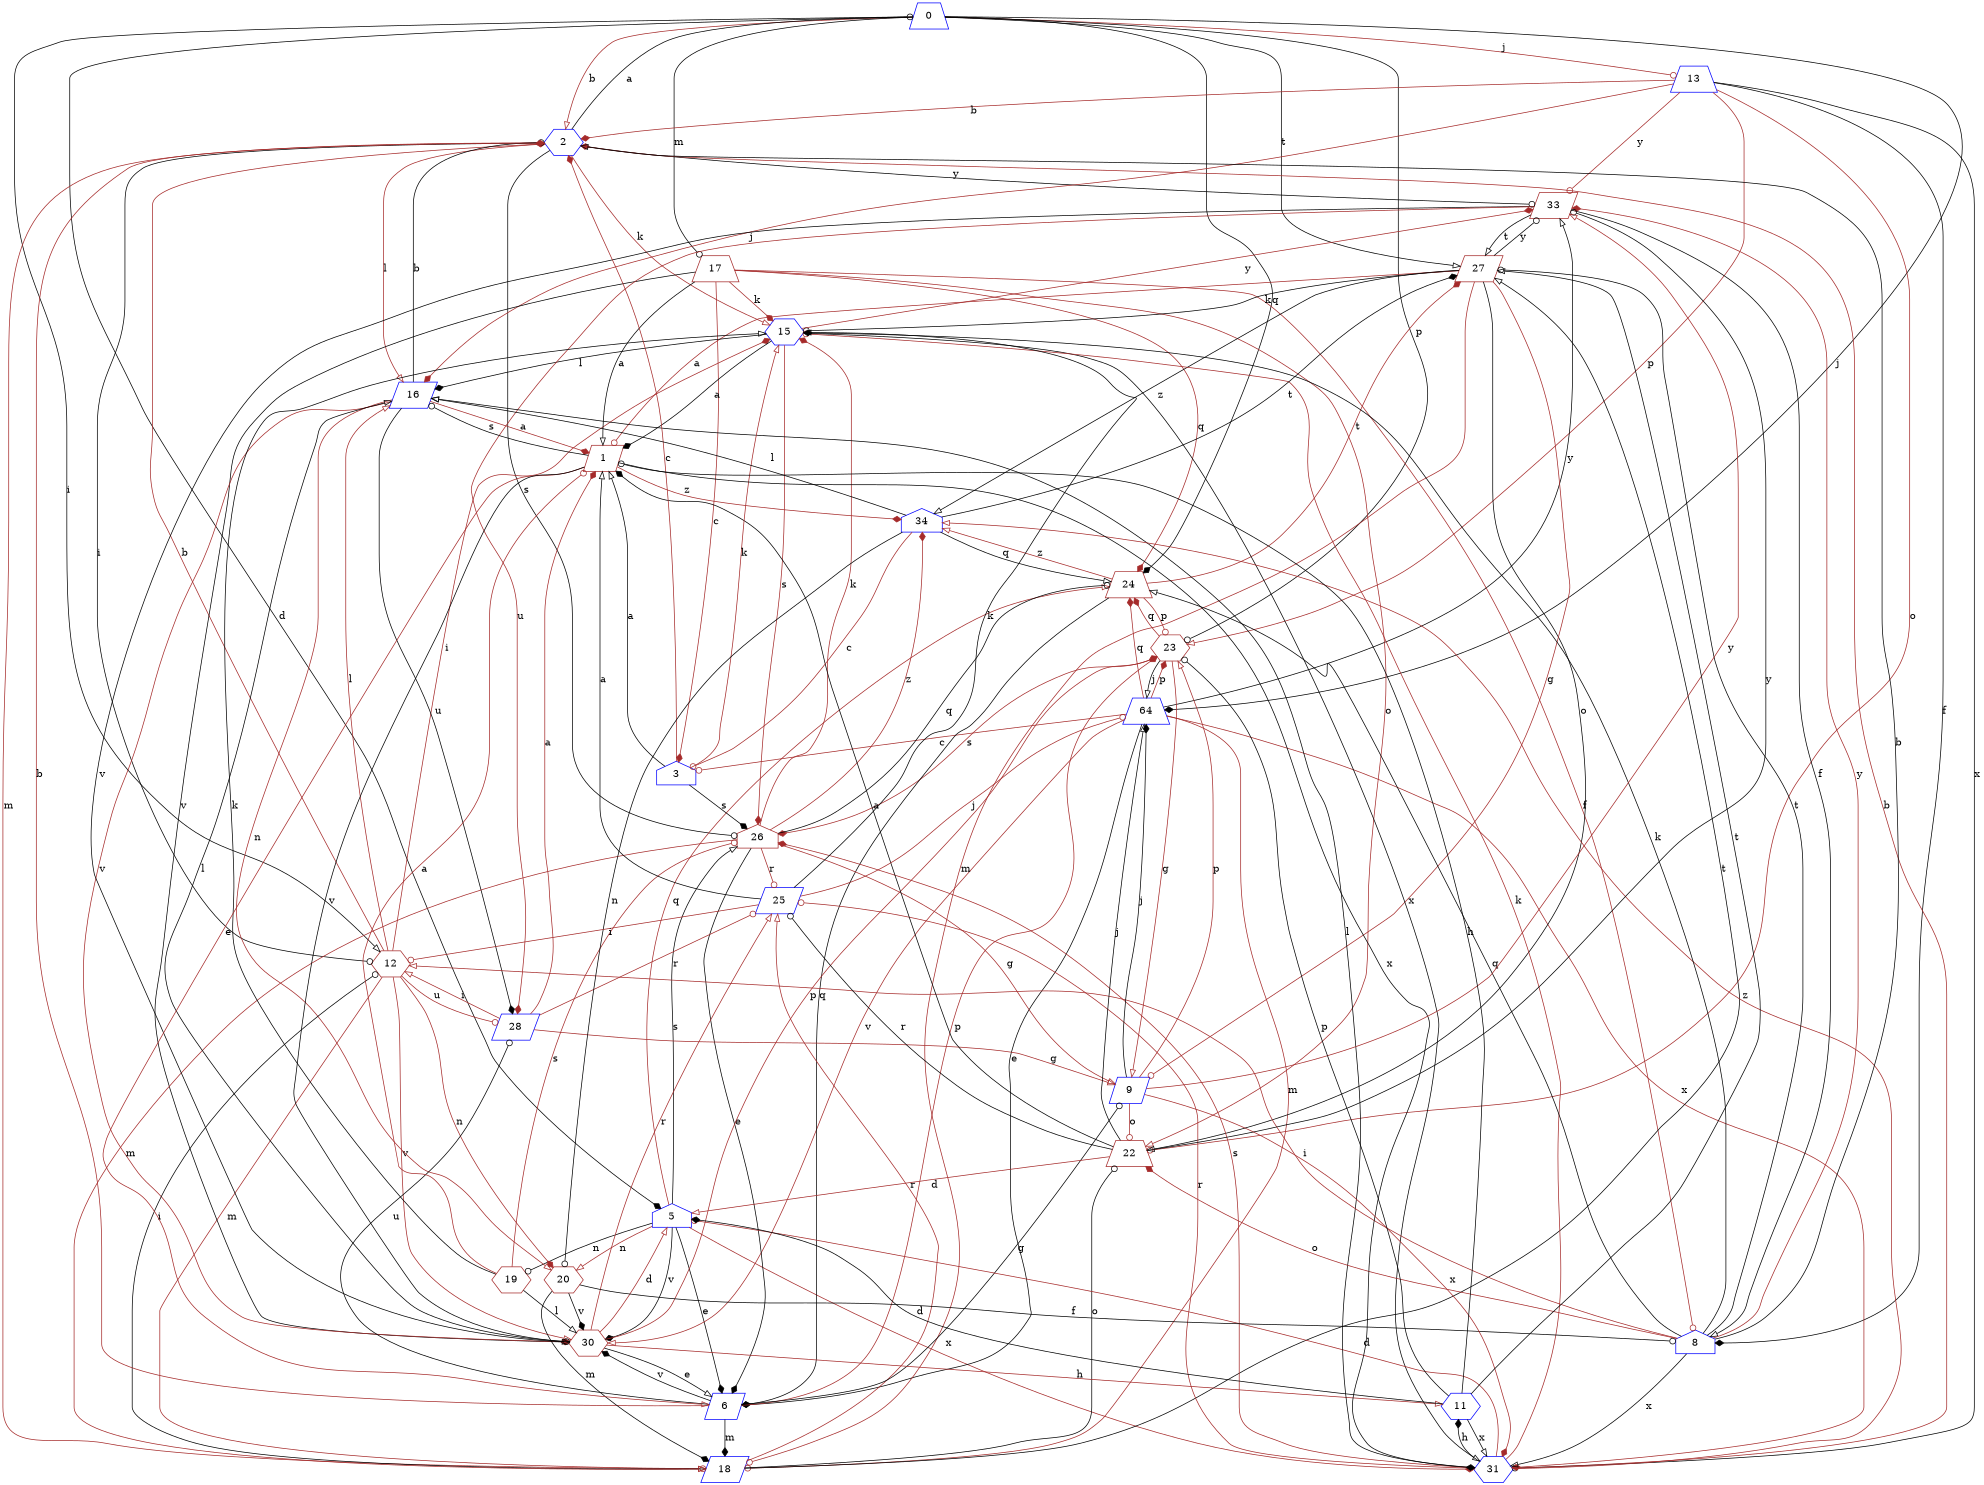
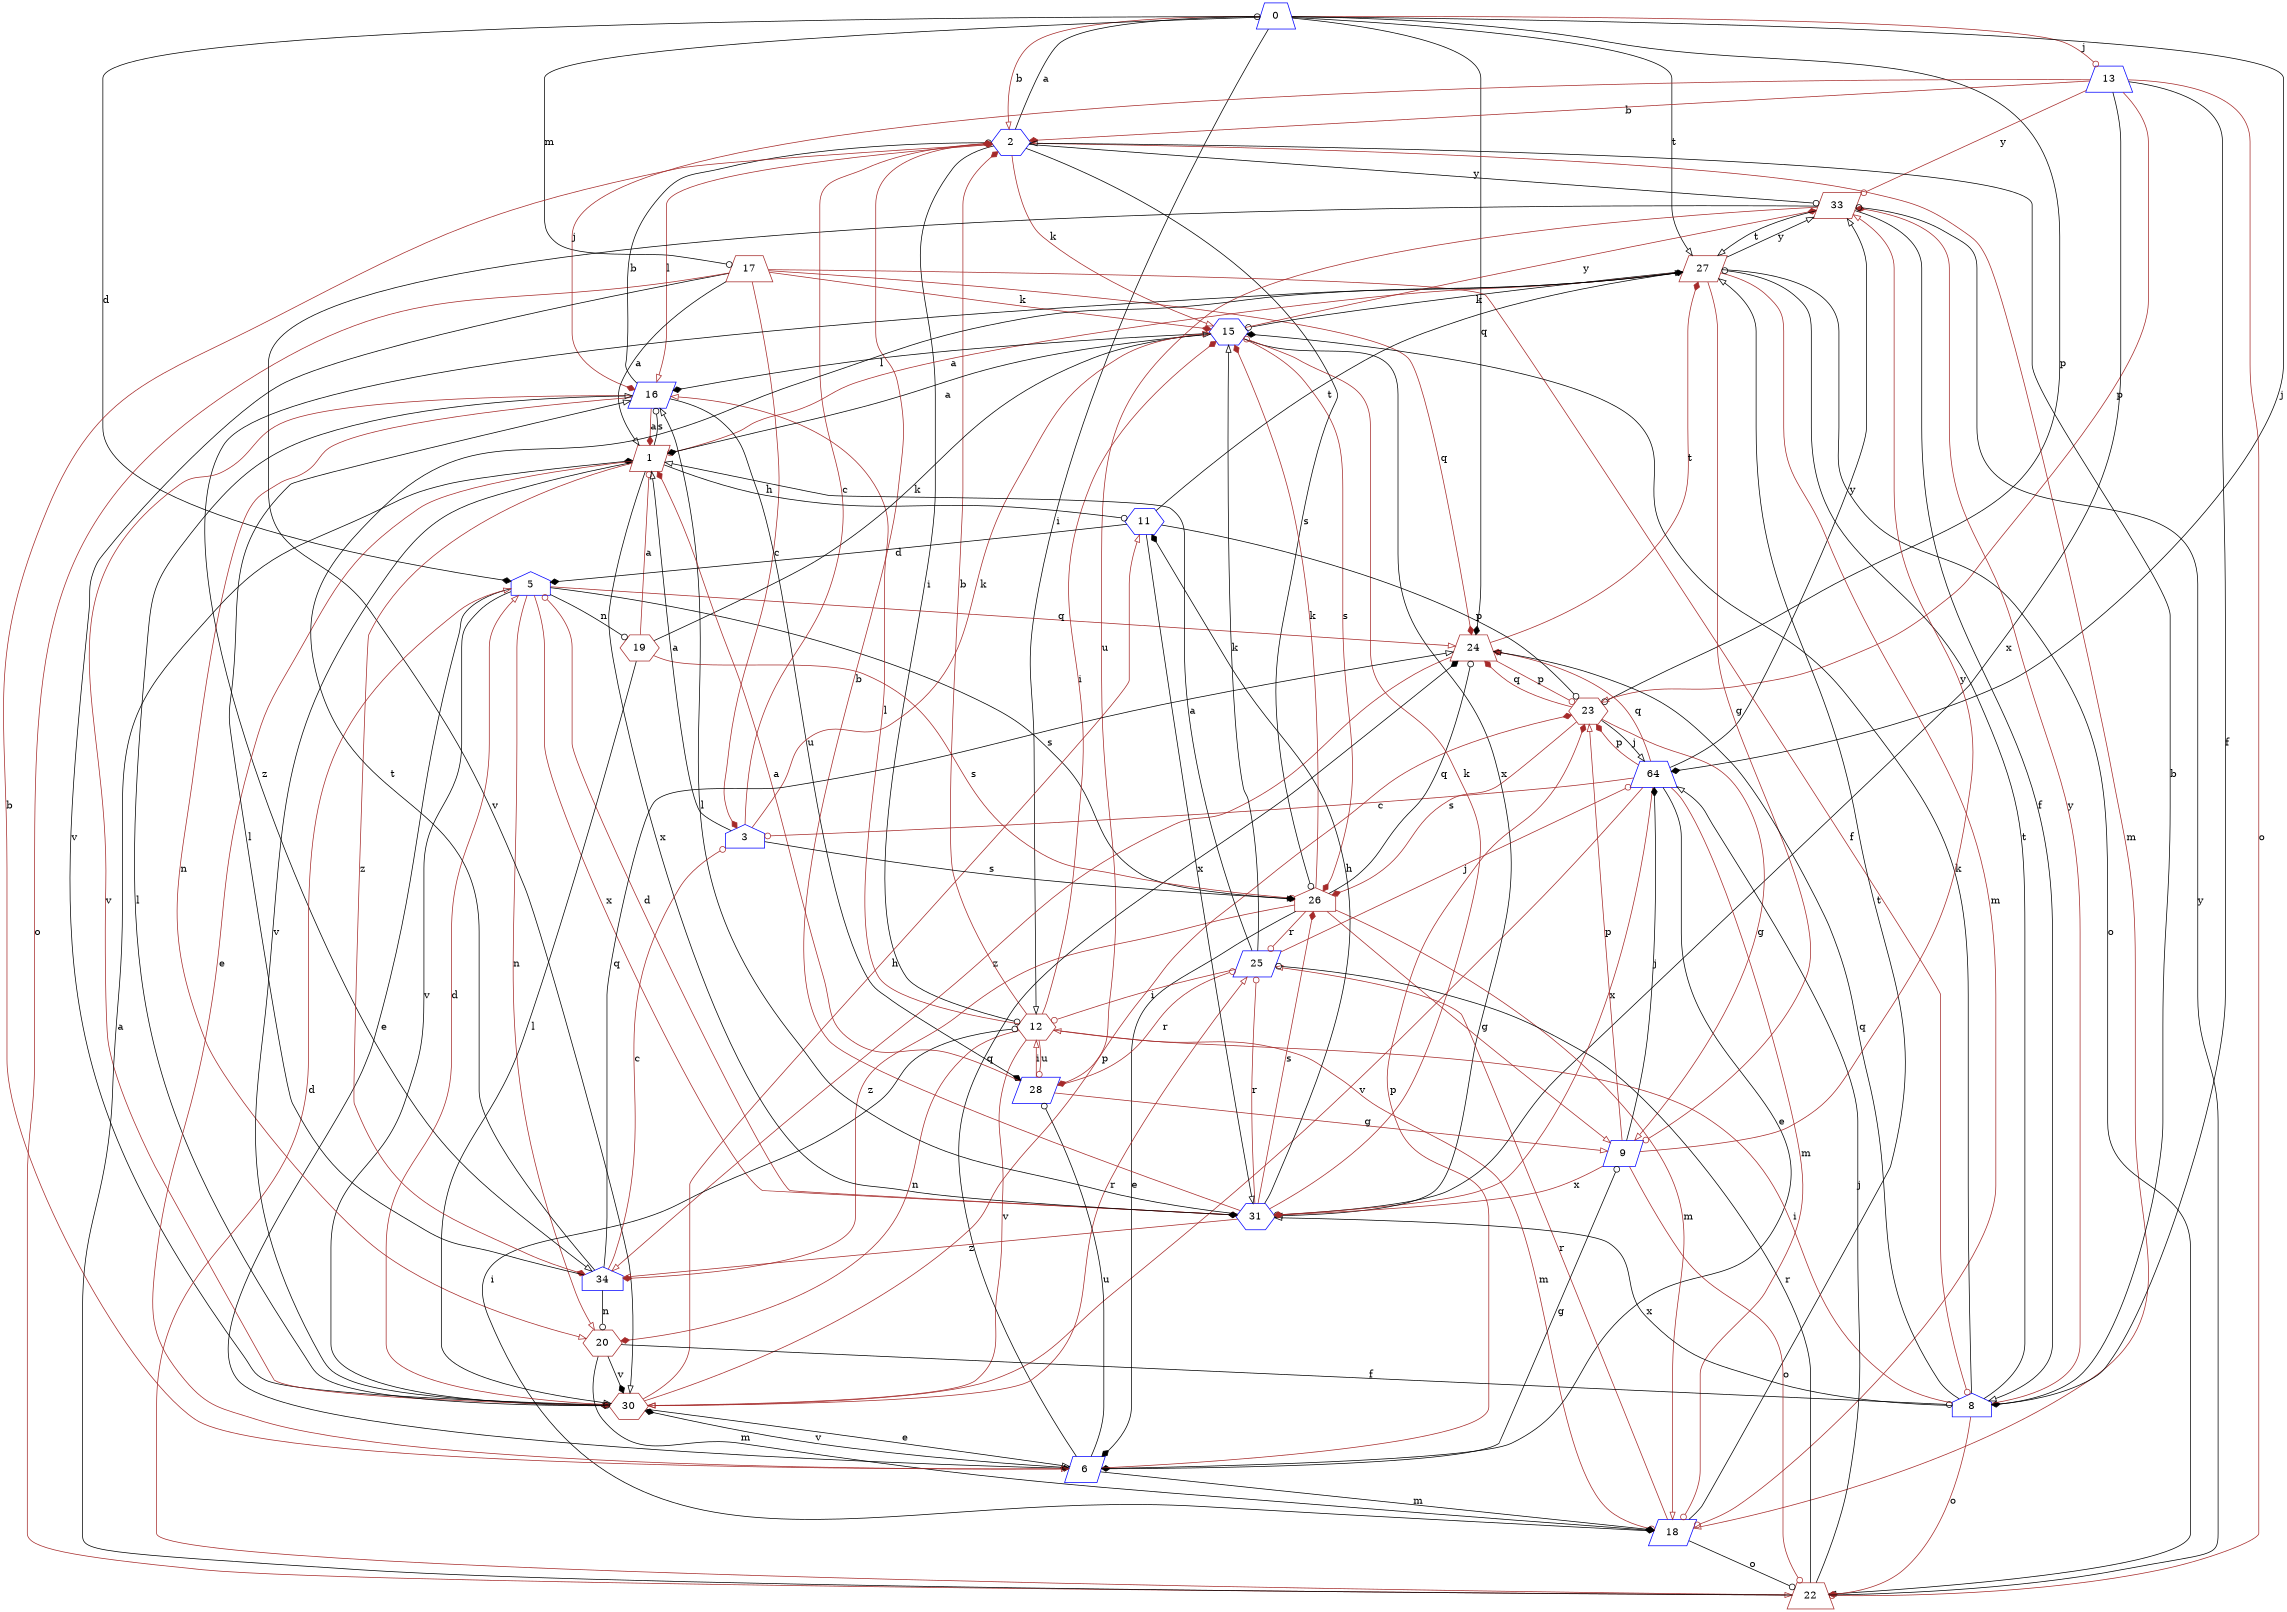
  strict digraph {
    node [color=blue shape=hexagon]
    edge [arrowhead=onormal color=brown]
    0 [shape=trapezium]
    2
    5 [shape=house]
    12 [color=brown]
    13 [shape=trapezium]
    n6 [label=64 shape=trapezium]
    17 [color=brown shape=trapezium]
    23 [color=brown]
    24 [color=brown shape=trapezium]
    27 [color=brown shape=parallelogram]
    16 [shape=parallelogram]
    15
    18 [shape=parallelogram]
    26 [color=brown shape=house]
    33 [color=brown shape=parallelogram]
    6 [shape=parallelogram]
    30 [color=brown]
    31
    19 [color=brown]
    20 [color=brown]
    28 [shape=parallelogram]
    8 [shape=house]
    22 [color=brown shape=trapezium]
    3 [shape=house]
    1 [color=brown shape=parallelogram]
    9 [shape=parallelogram]
    34 [shape=house]
    11
    25 [shape=parallelogram]
    0 -> 2 [label=b]
    0 -> 5 [arrowhead=diamond color=black label=d]
    0 -> 12 [color=black label=i]
    0 -> 13 [arrowhead=odot label=j]
    0 -> n6 [arrowhead=diamond color=black label=j]
    0 -> 17 [arrowhead=odot color=black label=m]
    0 -> 23 [arrowhead=odot color=black label=p]
    0 -> 24 [arrowhead=diamond color=black label=q]
    0 -> 27 [color=black label=t]
    2 -> 0 [arrowhead=odot color=black label=a]
    2 -> 12 [arrowhead=odot color=black label=i]
    2 -> 16 [label=l]
    2 -> 15 [label=k]
    2 -> 18 [label=m]
    2 -> 26 [arrowhead=odot color=black label=s]
    2 -> 33 [arrowhead=odot color=black label=y]
    5 -> 24 [label=q]
    5 -> 26 [color=black label=s]
    5 -> 6 [arrowhead=diamond color=black label=e]
    5 -> 30 [arrowhead=diamond color=black label=v]
    5 -> 31 [arrowhead=diamond label=x]
    5 -> 19 [arrowhead=odot color=black label=n]
    5 -> 20 [label=n]
    12 -> 2 [arrowhead=diamond label=b]
    12 -> 16 [label=l]
    12 -> 15 [arrowhead=diamond label=i]
    12 -> 18 [arrowhead=odot label=m]
    12 -> 30 [label=v]
    12 -> 20 [arrowhead=diamond label=n]
    12 -> 28 [arrowhead=odot label=u]
    13 -> 2 [arrowhead=diamond label=b]
    13 -> 23 [label=p]
    13 -> 16 [arrowhead=diamond label=j]
    13 -> 33 [arrowhead=odot label=y]
    13 -> 31 [arrowhead=odot color=black label=x]
    13 -> 8 [arrowhead=diamond color=black label=f]
    13 -> 22 [arrowhead=odot label=o]
    n6 -> 23 [arrowhead=diamond label=p]
    n6 -> 24 [arrowhead=diamond label=q]
    n6 -> 18 [arrowhead=odot label=m]
    n6 -> 33 [color=black label=y]
    n6 -> 6 [arrowhead=diamond color=black label=e]
    n6 -> 30 [label=v]
    n6 -> 31 [arrowhead=diamond label=x]
    n6 -> 3 [arrowhead=odot label=c]
    17 -> 24 [arrowhead=diamond label=q]
    17 -> 15 [arrowhead=diamond label=k]
    17 -> 30 [arrowhead=diamond color=black label=v]
    17 -> 8 [arrowhead=odot label=f]
    17 -> 22 [label=o]
    17 -> 3 [arrowhead=diamond label=c]
    17 -> 1 [color=black label=a]
    23 -> n6 [color=black label=j]
    23 -> 24 [arrowhead=diamond label=q]
    23 -> 26 [arrowhead=diamond label=s]
    23 -> 9 [label=g]
    24 -> 23 [arrowhead=odot label=p]
    24 -> 27 [arrowhead=diamond label=t]
    24 -> 34 [label=z]
    27 -> 15 [arrowhead=odot color=black label=k]
    27 -> 18 [arrowhead=odot label=m]
-   27 -> 33 [arrowhead=odot color=black label=y]
+   27 -> 33 [color=black label=y]
    27 -> 22 [color=black label=o]
    27 -> 1 [arrowhead=odot label=a]
    27 -> 9 [arrowhead=odot label=g]
    27 -> 34 [color=black label=z]
    16 -> 2 [arrowhead=odot color=black label=b]
    16 -> 30 [arrowhead=diamond label=v]
    16 -> 20 [label=n]
    16 -> 28 [arrowhead=diamond color=black label=u]
    16 -> 1 [arrowhead=diamond label=a]
    15 -> 16 [arrowhead=diamond color=black label=l]
    15 -> 26 [arrowhead=diamond label=s]
    15 -> 33 [arrowhead=diamond label=y]
    15 -> 31 [color=black label=x]
    15 -> 1 [arrowhead=diamond color=black label=a]
    18 -> 12 [arrowhead=odot color=black label=i]
    18 -> 27 [color=black label=t]
    18 -> 22 [arrowhead=odot color=black label=o]
    18 -> 25 [label=r]
    26 -> 24 [arrowhead=odot color=black label=q]
    26 -> 15 [arrowhead=diamond label=k]
    26 -> 18 [label=m]
    26 -> 6 [arrowhead=diamond color=black label=e]
    26 -> 9 [label=g]
    26 -> 34 [arrowhead=diamond label=z]
    26 -> 25 [arrowhead=odot label=r]
    33 -> 27 [color=black label=t]
    33 -> 30 [color=black label=v]
    33 -> 28 [arrowhead=diamond label=u]
    33 -> 8 [color=black label=f]
    6 -> 2 [arrowhead=diamond label=b]
    6 -> 23 [arrowhead=diamond label=p]
-   24 -> 6 [arrowhead=diamond color=black label=q]
+   6 -> 24 [arrowhead=diamond color=black label=q]
    6 -> 18 [arrowhead=diamond color=black label=m]
    6 -> 30 [arrowhead=diamond color=black label=v]
    6 -> 28 [arrowhead=odot color=black label=u]
    6 -> 9 [arrowhead=odot color=black label=g]
    30 -> 5 [label=d]
    30 -> 23 [arrowhead=diamond label=p]
    30 -> 16 [color=black label=l]
    30 -> 6 [color=black label=e]
    30 -> 11 [label=h]
    30 -> 25 [label=r]
    31 -> 2 [arrowhead=diamond label=b]
    31 -> 5 [arrowhead=odot label=d]
    31 -> 16 [color=black label=l]
    31 -> 15 [arrowhead=odot label=k]
    31 -> 26 [arrowhead=diamond label=s]
    31 -> 34 [label=z]
    31 -> 11 [arrowhead=diamond color=black label=h]
    31 -> 25 [arrowhead=odot label=r]
    19 -> 15 [color=black label=k]
    19 -> 26 [arrowhead=odot label=s]
    19 -> 30 [color=black label=l]
    19 -> 1 [arrowhead=odot label=a]
    20 -> 18 [arrowhead=diamond color=black label=m]
    20 -> 30 [arrowhead=diamond color=black label=v]
    20 -> 8 [arrowhead=odot color=black label=f]
    28 -> 12 [label=i]
    28 -> 1 [arrowhead=diamond label=a]
    28 -> 9 [label=g]
    28 -> 25 [arrowhead=odot label=r]
    8 -> 2 [color=black label=b]
    8 -> 12 [label=i]
    8 -> 24 [color=black label=q]
    8 -> 27 [arrowhead=odot color=black label=t]
    8 -> 15 [arrowhead=diamond color=black label=k]
    8 -> 33 [arrowhead=diamond label=y]
    8 -> 31 [color=black label=x]
    8 -> 22 [arrowhead=diamond label=o]
    22 -> 5 [label=d]
    22 -> n6 [color=black label=j]
    22 -> 33 [arrowhead=odot color=black label=y]
    22 -> 1 [arrowhead=diamond color=black label=a]
    22 -> 25 [arrowhead=odot color=black label=r]
    3 -> 2 [arrowhead=diamond label=c]
    3 -> 15 [label=k]
    3 -> 26 [arrowhead=diamond color=black label=s]
    3 -> 1 [color=black label=a]
    1 -> 16 [arrowhead=odot color=black label=s]
    1 -> 6 [label=e]
    1 -> 30 [arrowhead=odot color=black label=v]
    1 -> 31 [arrowhead=diamond color=black label=x]
    1 -> 34 [arrowhead=diamond label=z]
-   11 -> 1 [arrowhead=odot color=black label=h]
+   1 -> 11 [arrowhead=odot color=black label=h]
    9 -> n6 [arrowhead=diamond color=black label=j]
    9 -> 23 [label=p]
    9 -> 33 [label=y]
    9 -> 31 [arrowhead=diamond label=x]
    9 -> 22 [arrowhead=odot label=o]
    34 -> 24 [color=black label=q]
    34 -> 27 [arrowhead=diamond color=black label=t]
    34 -> 16 [color=black label=l]
    34 -> 20 [arrowhead=odot color=black label=n]
    34 -> 3 [arrowhead=odot label=c]
    11 -> 5 [arrowhead=diamond color=black label=d]
    11 -> 23 [arrowhead=odot color=black label=p]
    11 -> 27 [color=black label=t]
    11 -> 31 [color=black label=x]
    25 -> 12 [arrowhead=odot label=i]
    25 -> n6 [arrowhead=odot label=j]
    25 -> 15 [color=black label=k]
    25 -> 1 [color=black label=a]
  }
